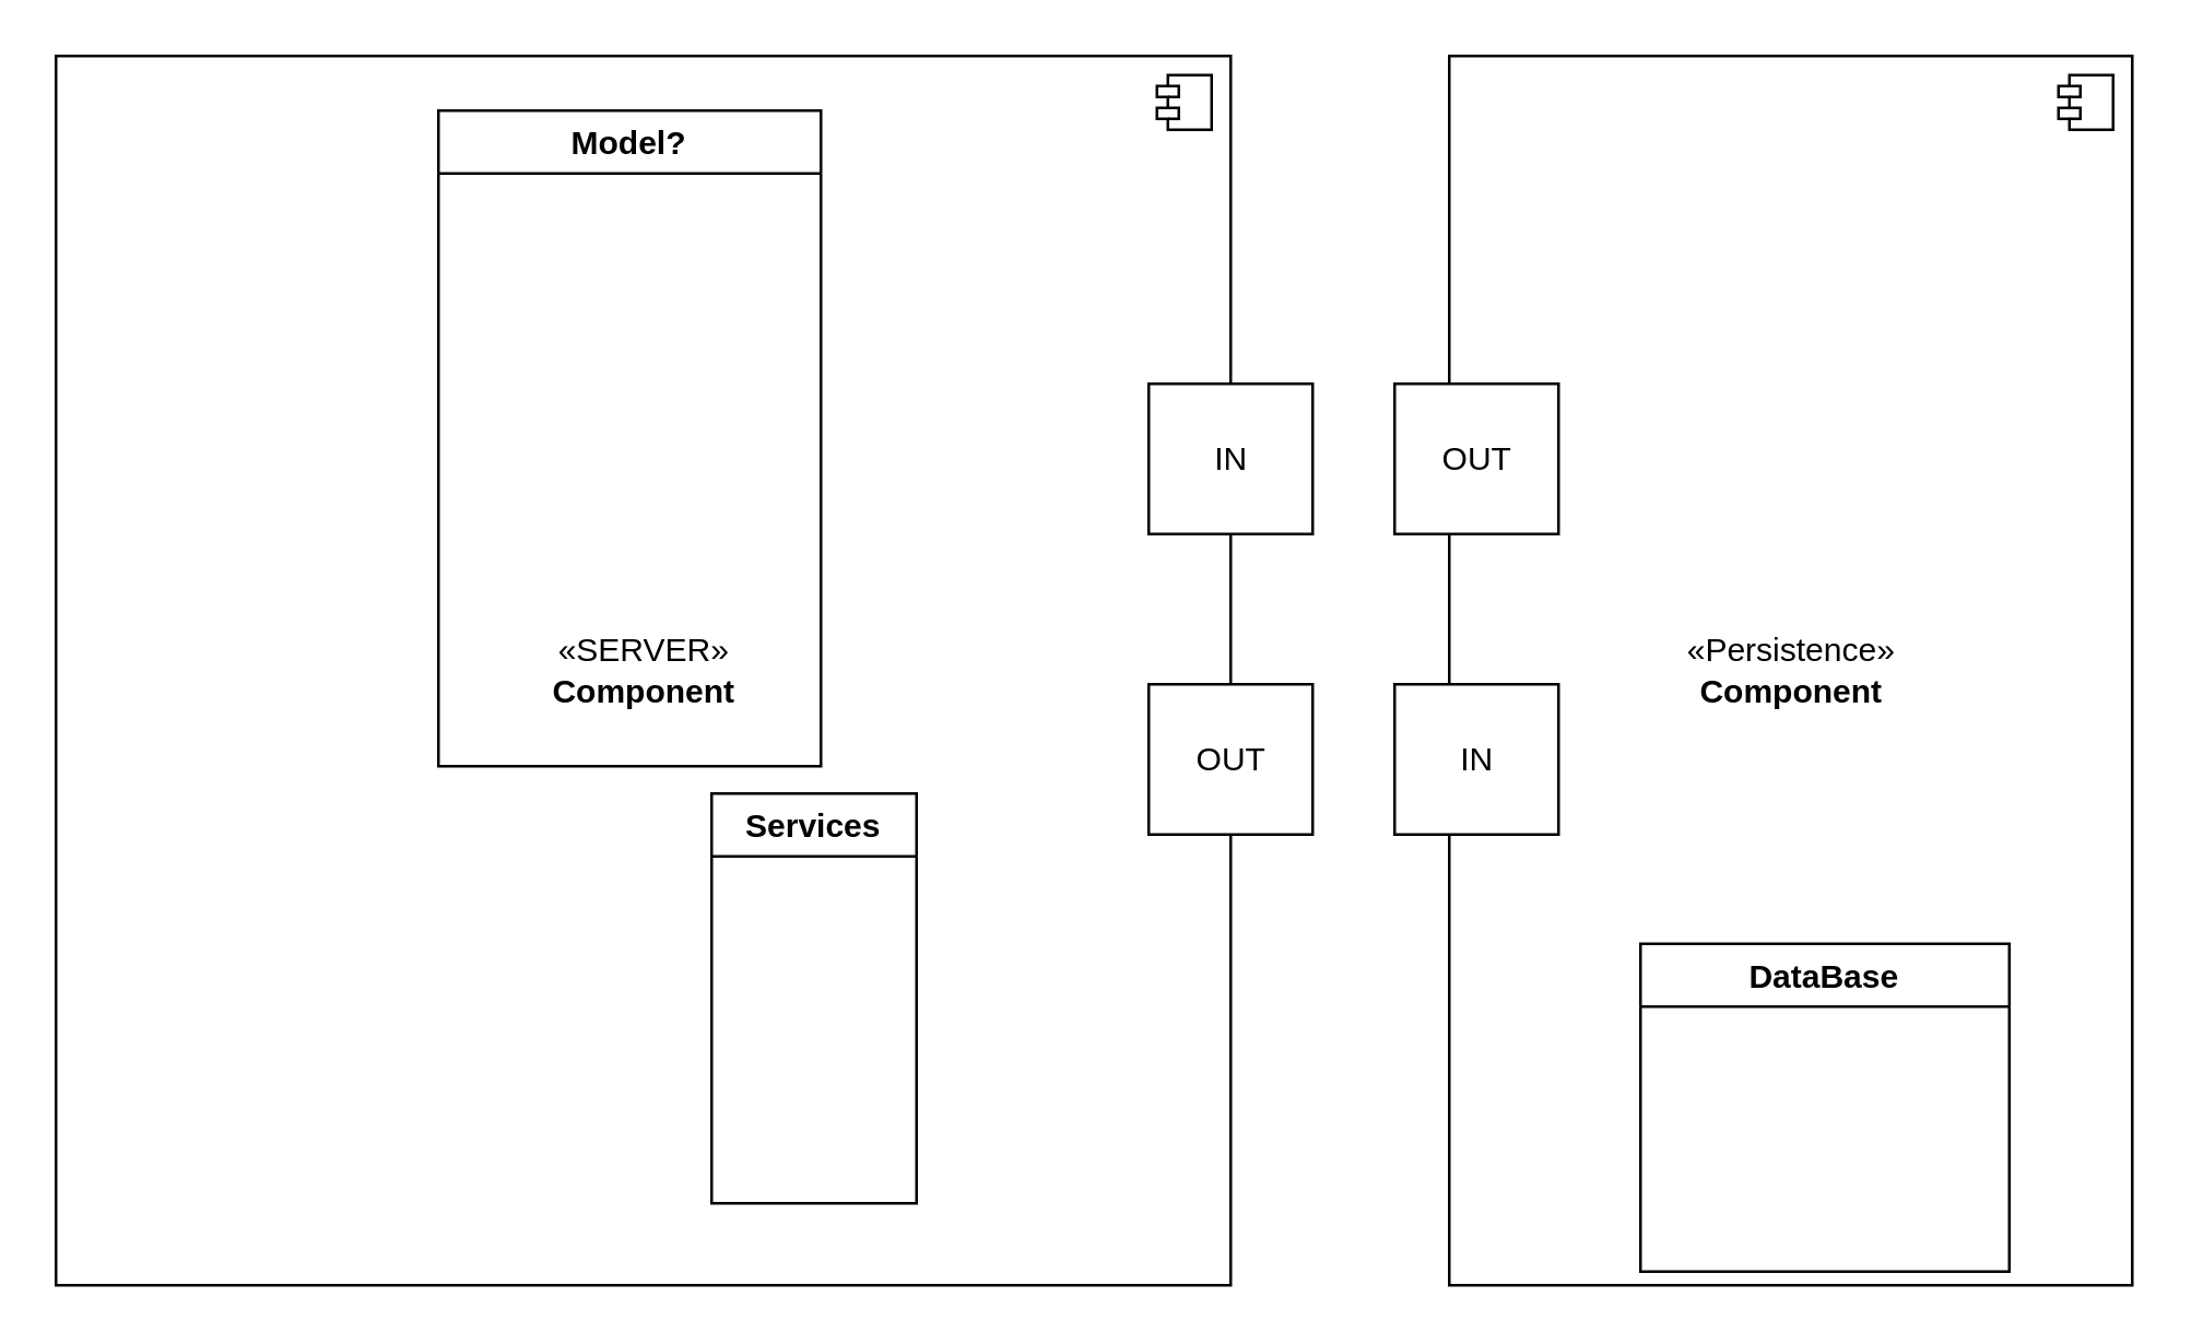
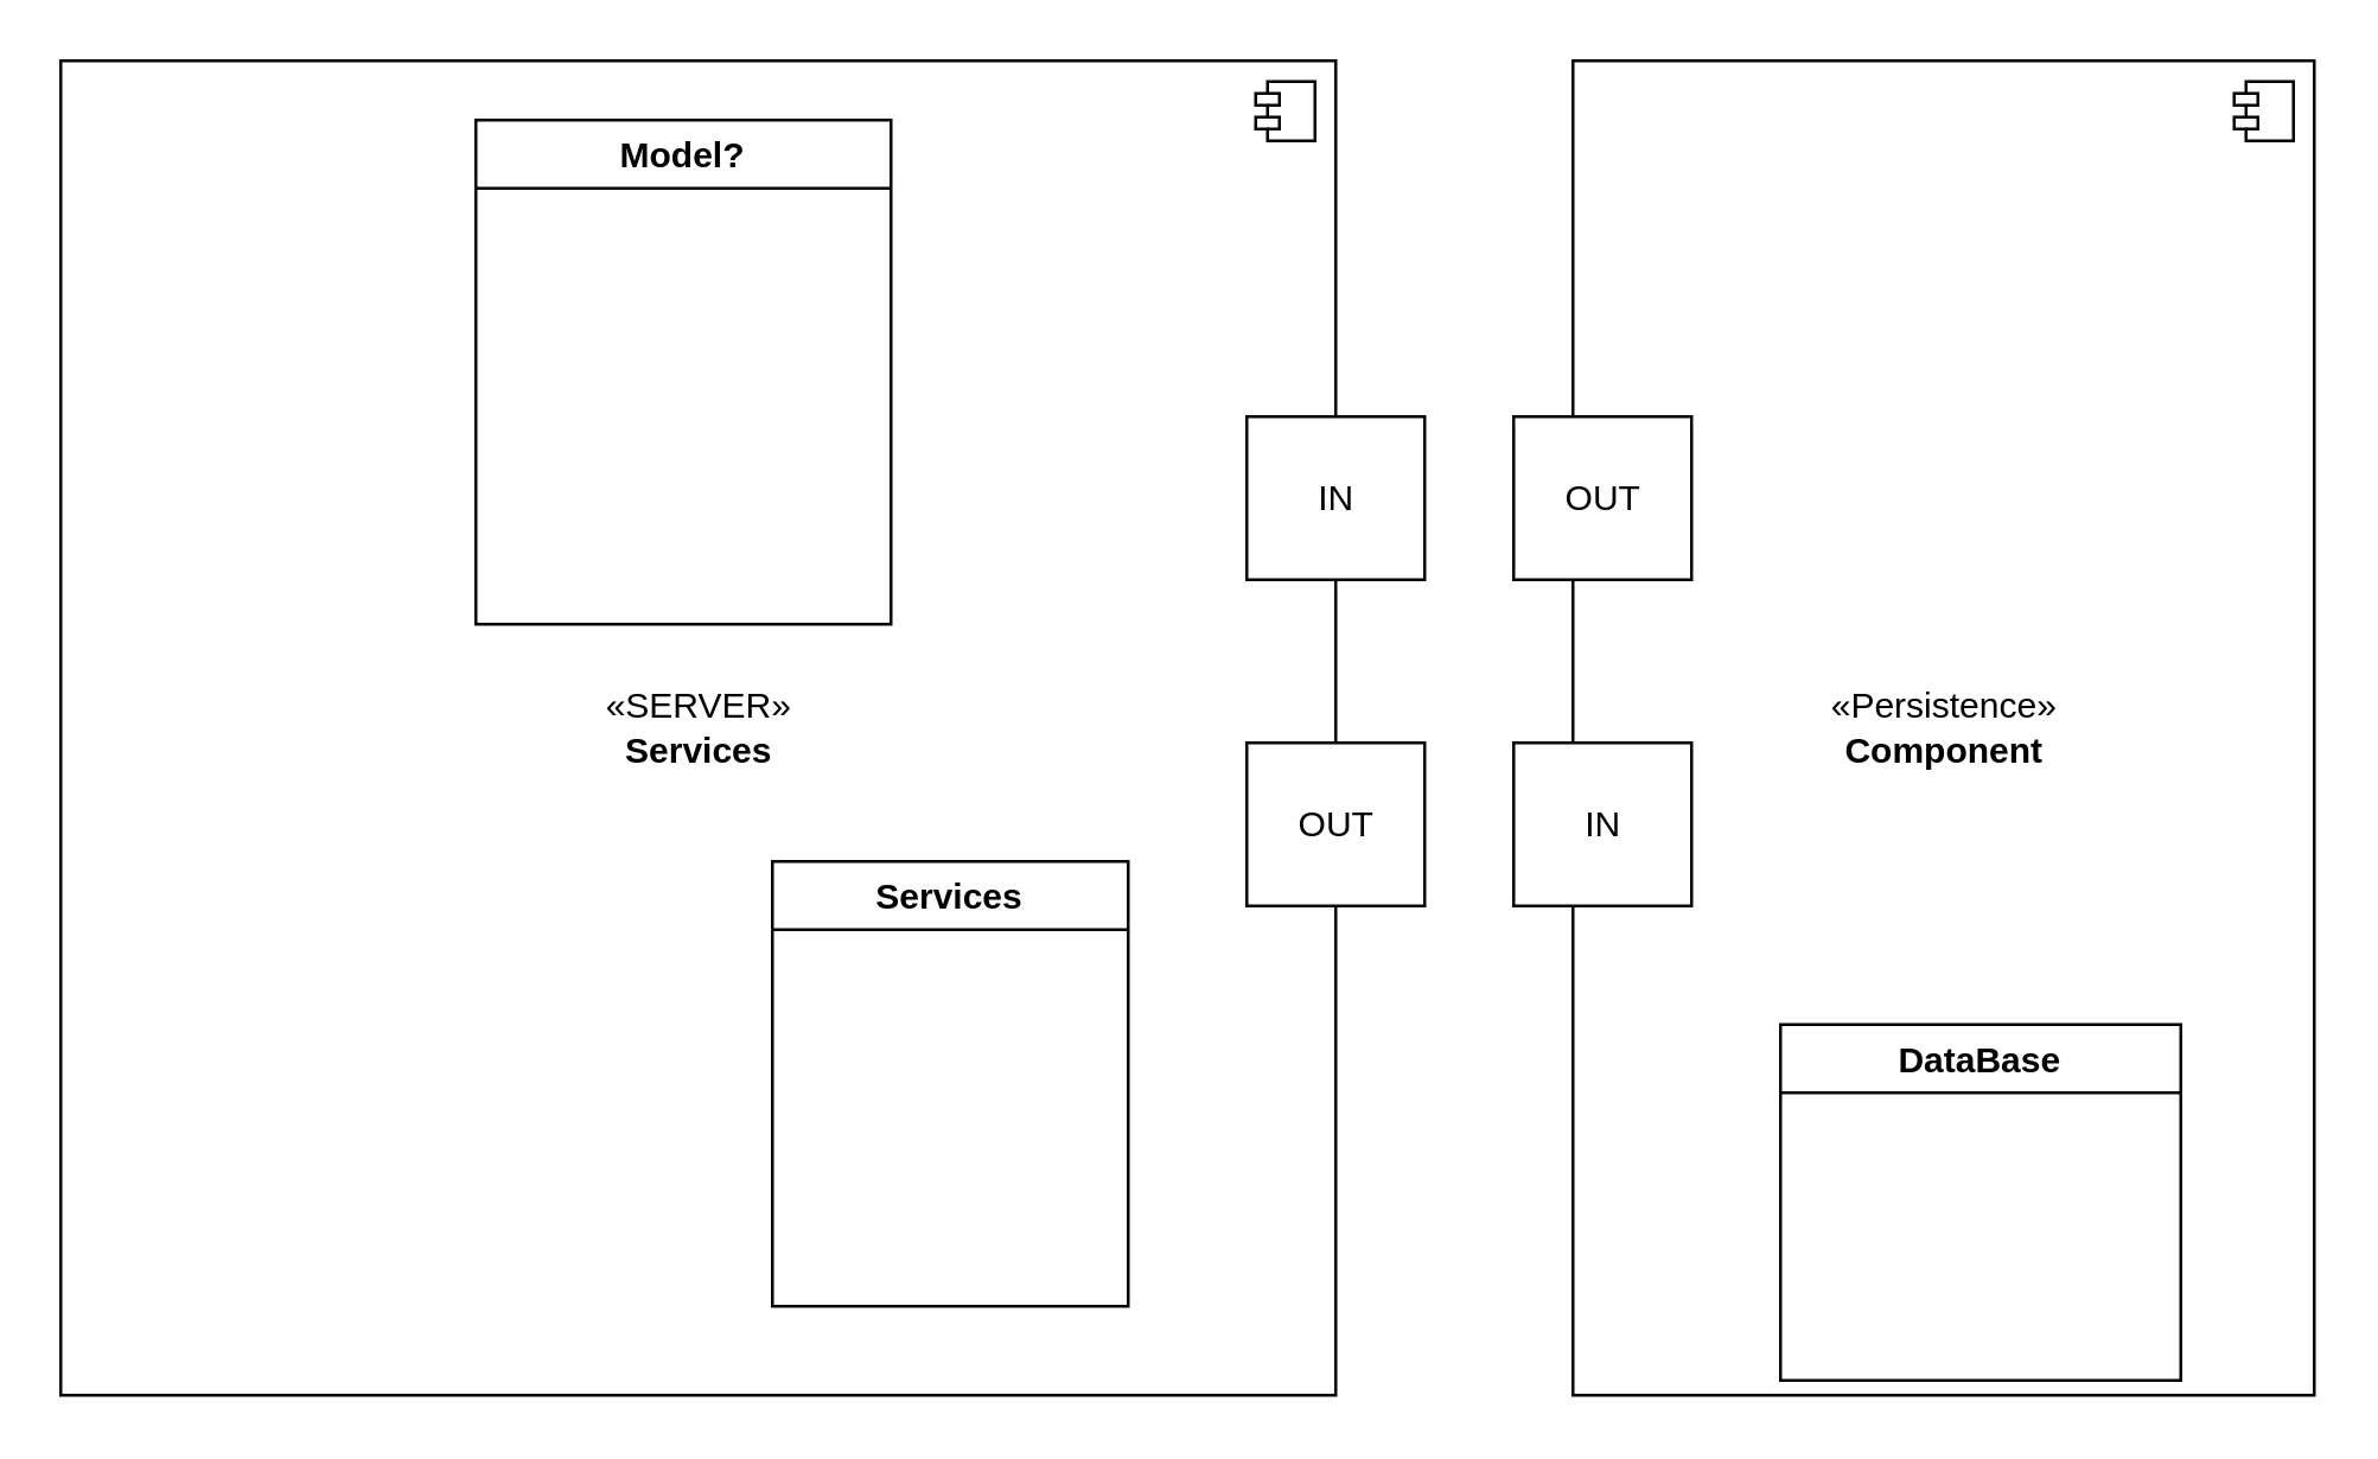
  <mxCell id="0" />
  <mxCell id="1" parent="0" />
- <mxCell id="2" value="«SERVER»&lt;br&gt;&lt;b&gt;Component&lt;/b&gt;" style="html=1;dropTarget=0;" vertex="1" parent="1"><mxGeometry x="20" y="20" width="430" height="450" as="geometry" /></mxCell>
+ <mxCell id="2" value="«SERVER»&lt;br&gt;&lt;b&gt;Services&lt;/b&gt;" style="html=1;dropTarget=0;" vertex="1" parent="1"><mxGeometry x="20" y="20" width="430" height="450" as="geometry" /></mxCell>
  <mxCell id="3" value="" style="shape=component;jettyWidth=8;jettyHeight=4;" vertex="1" parent="2"><mxGeometry x="1" width="20" height="20" relative="1" as="geometry"><mxPoint x="-27" y="7" as="offset" /></mxGeometry></mxCell>
- <mxCell id="4" value="Services" style="swimlane;" vertex="1" parent="1"><mxGeometry x="260" y="290" width="75" height="150" as="geometry" /></mxCell>
- <mxCell id="5" value="Model?" style="swimlane;startSize=23;" vertex="1" parent="1"><mxGeometry x="160" y="40" width="140" height="240" as="geometry" /></mxCell>
+ <mxCell id="4" value="Services" style="swimlane;" vertex="1" parent="1"><mxGeometry x="260" y="290" width="120" height="150" as="geometry" /></mxCell>
+ <mxCell id="5" value="Model?" style="swimlane;startSize=23;" vertex="1" parent="1"><mxGeometry x="160" y="40" width="140" height="170" as="geometry" /></mxCell>
  <mxCell id="6" value="IN" style="html=1;" vertex="1" parent="1"><mxGeometry x="420" y="140" width="60" height="55" as="geometry" /></mxCell>
  <mxCell id="7" value="«Persistence»&lt;br&gt;&lt;b&gt;Component&lt;/b&gt;" style="html=1;dropTarget=0;" vertex="1" parent="1"><mxGeometry x="530" y="20" width="250" height="450" as="geometry" /></mxCell>
  <mxCell id="8" value="" style="shape=component;jettyWidth=8;jettyHeight=4;" vertex="1" parent="7"><mxGeometry x="1" width="20" height="20" relative="1" as="geometry"><mxPoint x="-27" y="7" as="offset" /></mxGeometry></mxCell>
  <mxCell id="9" value="OUT" style="html=1;" vertex="1" parent="1"><mxGeometry x="510" y="140" width="60" height="55" as="geometry" /></mxCell>
  <mxCell id="10" value="OUT" style="html=1;" vertex="1" parent="1"><mxGeometry x="420" y="250" width="60" height="55" as="geometry" /></mxCell>
  <mxCell id="11" value="IN" style="html=1;" vertex="1" parent="1"><mxGeometry x="510" y="250" width="60" height="55" as="geometry" /></mxCell>
  <mxCell id="12" value="DataBase" style="swimlane;startSize=23;" vertex="1" parent="1"><mxGeometry x="600" y="345" width="135" height="120" as="geometry" /></mxCell>
